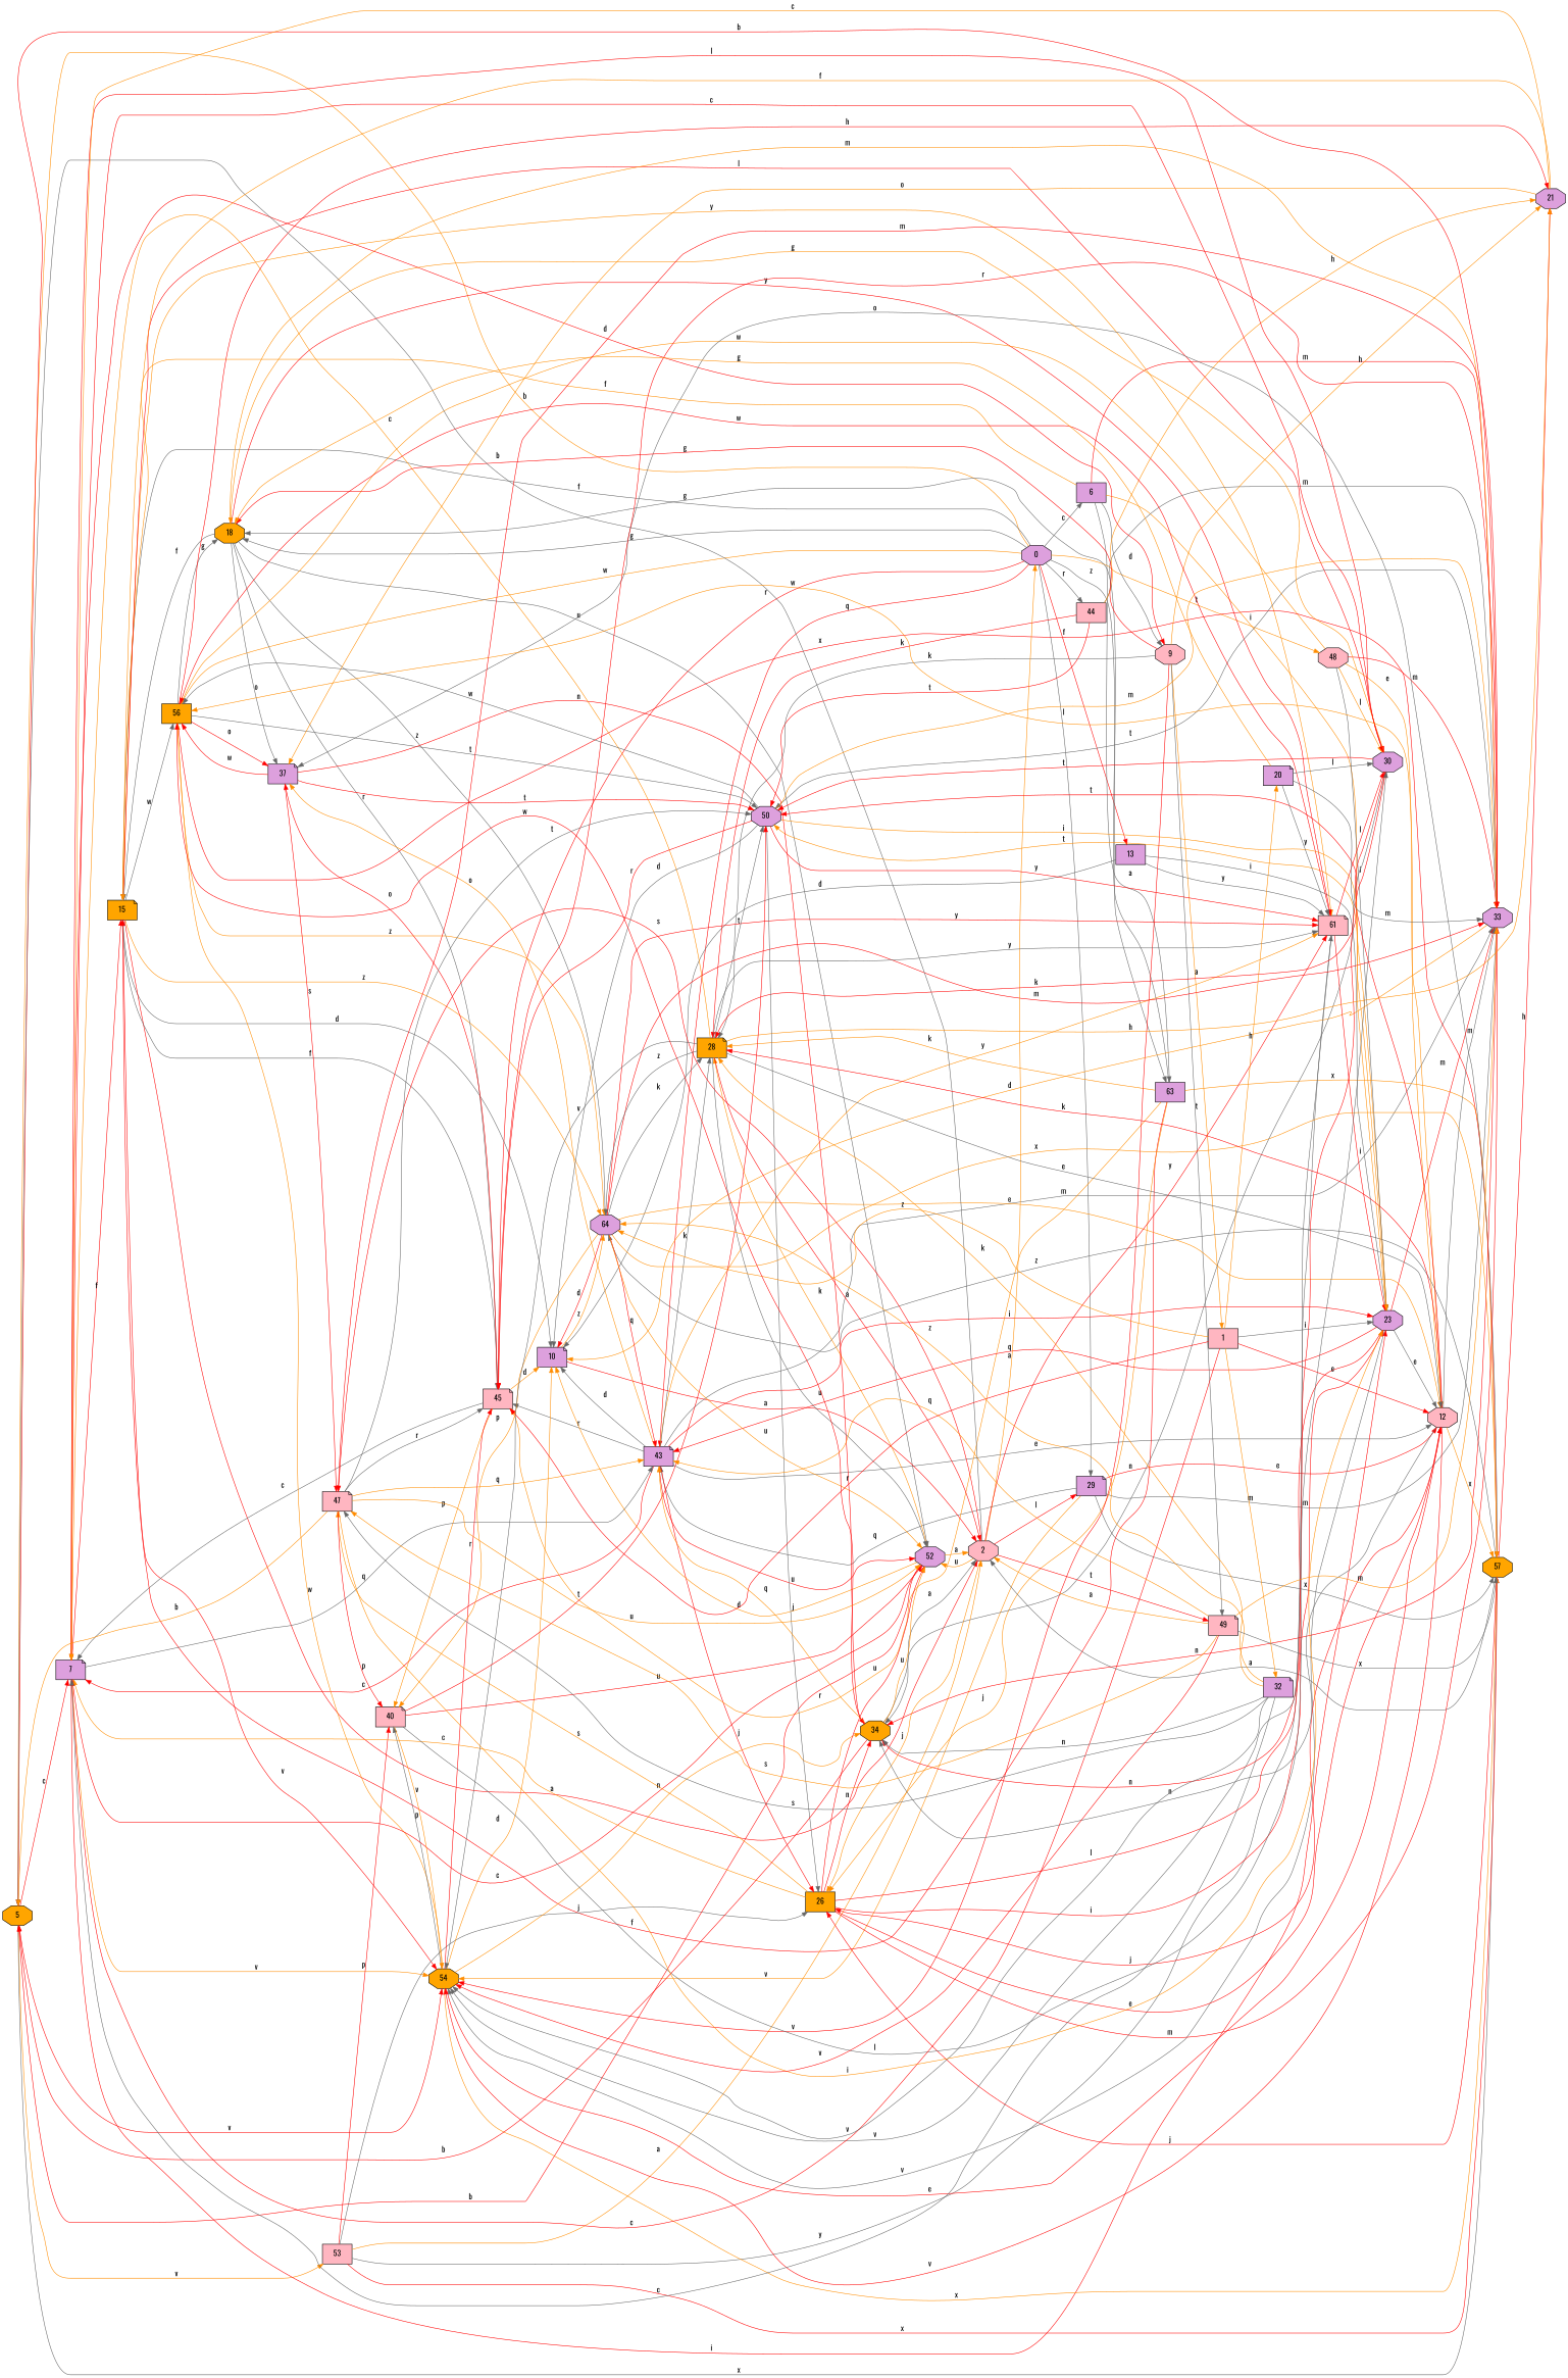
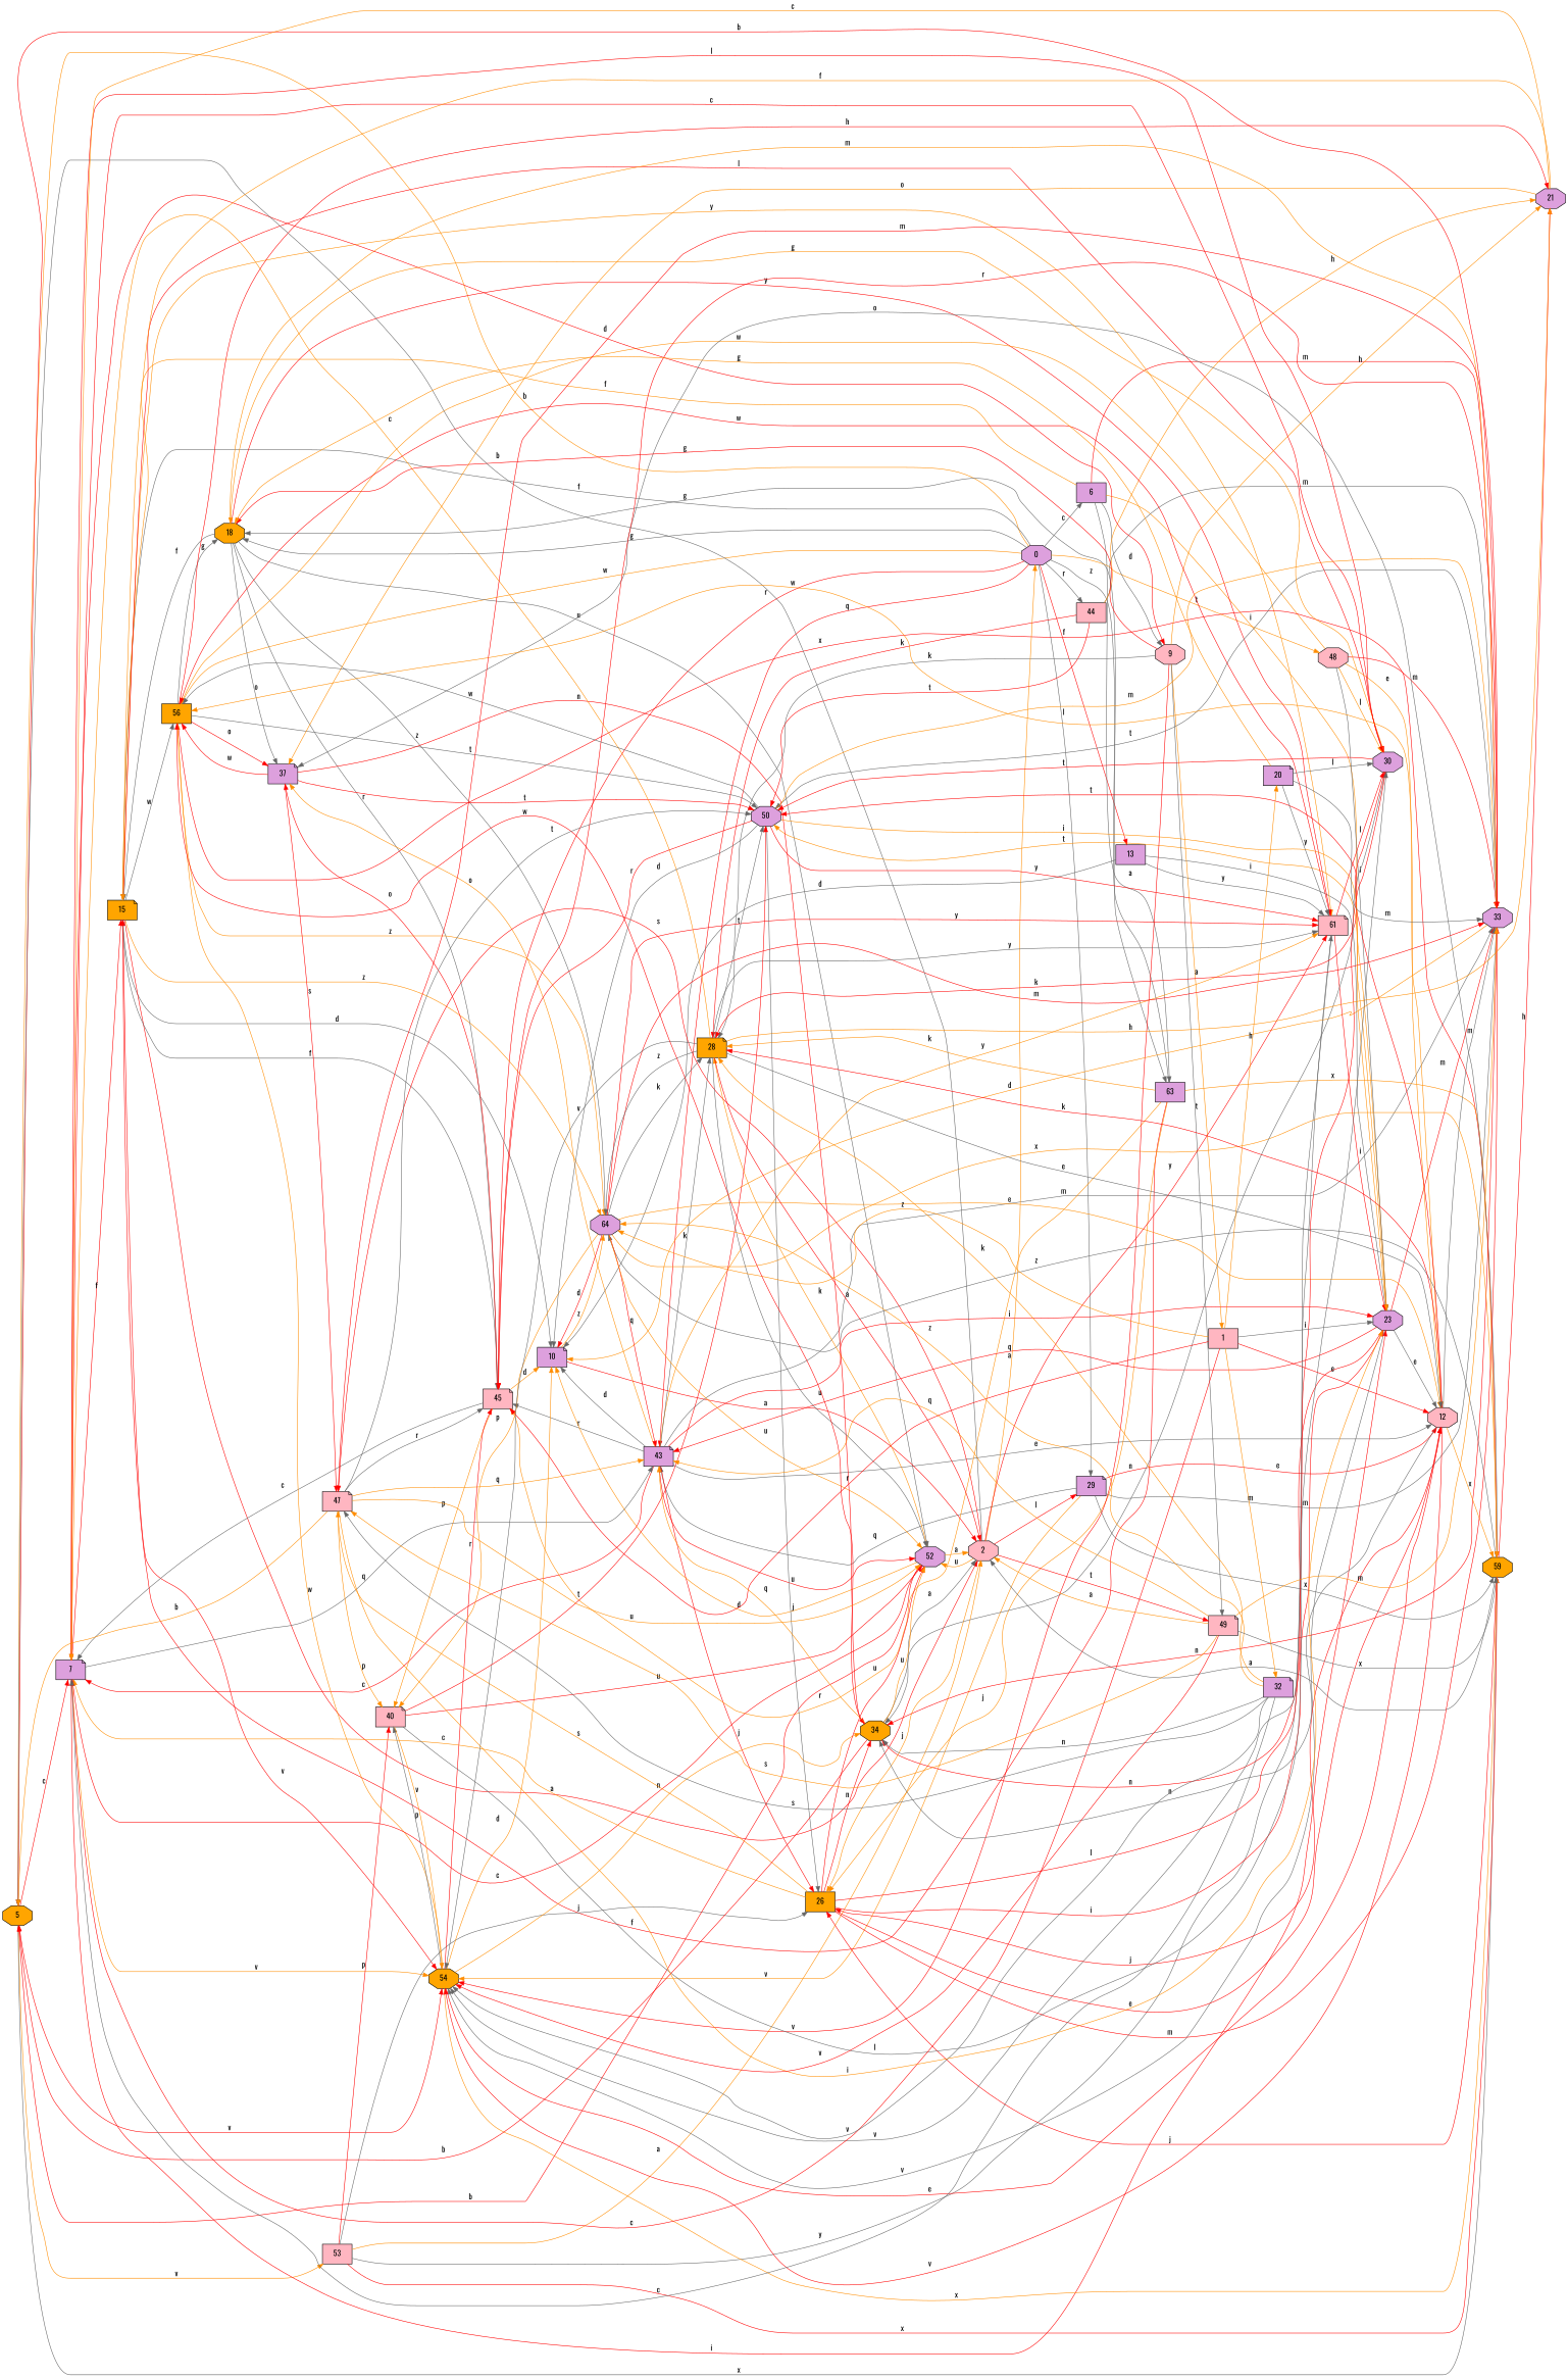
  strict digraph {
    fontname=Oswald
    rankdir=LR
    node [fillcolor=plum fontname=Oswald shape=octagon style=filled]
    edge [color=red fontname=Oswald]
    5 [fillcolor=orange]
    0
    6 [shape=box]
    13 [shape=box]
    15 [fillcolor=orange shape=note]
    18 [fillcolor=orange]
    29 [shape=note]
    43 [shape=note]
    44 [fillcolor=lightpink shape=box]
    45 [fillcolor=lightpink shape=note]
    48 [fillcolor=lightpink]
    56 [fillcolor=orange shape=box]
    63 [shape=box]
    7 [shape=note]
    53 [fillcolor=lightpink shape=box]
    54 [fillcolor=orange]
-   59 [fillcolor=orange label=57]
+   59 [fillcolor=orange]
    23
    9 [fillcolor=lightpink]
    33
    61 [fillcolor=lightpink shape=note]
    10 [shape=note]
    64
    2 [fillcolor=lightpink]
    30
    52
    37 [shape=note]
    12 [fillcolor=lightpink]
    26 [fillcolor=orange shape=box]
    28 [fillcolor=orange shape=note]
    21
    50
    40 [fillcolor=lightpink shape=note]
    1 [fillcolor=lightpink shape=box]
    20 [shape=note]
    32 [shape=note]
    34 [fillcolor=orange]
    47 [fillcolor=lightpink shape=note]
    49 [fillcolor=lightpink shape=note]
    5 -> 7 [label=c]
    5 -> 53 [color=darkorange label=v]
    5 -> 54 [label=v]
    5 -> 59 [color=gray40 label=x]
    0 -> 5 [color=darkorange label=b]
    0 -> 6 [color=gray40 label=c]
    0 -> 13 [label=f]
    0 -> 15 [color=gray40 label=f]
    0 -> 18 [color=gray40 label=g]
    0 -> 29 [color=gray40 label=l]
    0 -> 43 [label=q]
    0 -> 44 [color=gray40 label=r]
    0 -> 45 [label=r]
    0 -> 48 [color=darkorange label=t]
    0 -> 56 [color=darkorange label=w]
    0 -> 63 [color=gray40 label=z]
    6 -> 15 [color=darkorange label=f]
    6 -> 63 [color=gray40 label=a]
    6 -> 23 [color=darkorange label=i]
    6 -> 9 [color=gray40 label=d]
    6 -> 33 [label=m]
    13 -> 23 [color=gray40 label=i]
    13 -> 61 [color=gray40 label=y]
    13 -> 10 [color=gray40 label=d]
    15 -> 56 [color=gray40 label=w]
    15 -> 54 [label=v]
    15 -> 61 [color=darkorange label=y]
    15 -> 10 [color=gray40 label=d]
    15 -> 64 [color=darkorange label=z]
    15 -> 2 [label=a]
    15 -> 30 [label=l]
    18 -> 15 [color=gray40 label=f]
    18 -> 45 [color=gray40 label=r]
    18 -> 33 [color=darkorange label=m]
    18 -> 61 [label=y]
    18 -> 64 [color=gray40 label=z]
    18 -> 52 [color=gray40 label=u]
    18 -> 37 [color=gray40 label=o]
    29 -> 43 [color=gray40 label=q]
    29 -> 54 [color=darkorange label=v]
    29 -> 59 [color=gray40 label=x]
    29 -> 33 [color=gray40 label=m]
    29 -> 12 [label=e]
    43 -> 45 [color=gray40 label=r]
    43 -> 7 [label=c]
    43 -> 23 [label=i]
    43 -> 33 [color=gray40 label=m]
    43 -> 61 [color=darkorange label=y]
    43 -> 10 [color=gray40 label=d]
    43 -> 52 [label=u]
    43 -> 37 [color=darkorange label=o]
    43 -> 12 [color=gray40 label=e]
    43 -> 26 [label=j]
    43 -> 28 [color=gray40 label=k]
    44 -> 33 [color=gray40 label=m]
    44 -> 28 [label=k]
    44 -> 21 [color=darkorange label=h]
    44 -> 50 [label=t]
    45 -> 15 [color=gray40 label=f]
    45 -> 7 [color=gray40 label=c]
    45 -> 10 [color=darkorange label=d]
    45 -> 37 [label=o]
    45 -> 40 [color=darkorange label=p]
    48 -> 56 [color=darkorange label=w]
    48 -> 23 [color=gray40 label=i]
    48 -> 33 [label=m]
    48 -> 30 [color=darkorange label=l]
    48 -> 12 [color=darkorange label=e]
    56 -> 18 [color=gray40 label=g]
    56 -> 59 [label=x]
    56 -> 64 [color=darkorange label=z]
    56 -> 37 [label=o]
    56 -> 21 [label=h]
    56 -> 50 [color=gray40 label=t]
    63 -> 15 [label=f]
    63 -> 18 [color=gray40 label=g]
    63 -> 45 [color=darkorange label=r]
    63 -> 59 [color=darkorange label=x]
    63 -> 26 [color=darkorange label=j]
    63 -> 28 [color=darkorange label=k]
    7 -> 15 [label=f]
    7 -> 43 [color=gray40 label=q]
    7 -> 54 [color=darkorange label=v]
    7 -> 23 [label=i]
    7 -> 9 [label=d]
    7 -> 30 [label=l]
    53 -> 59 [label=x]
    53 -> 61 [color=gray40 label=y]
    53 -> 2 [color=darkorange label=a]
    53 -> 26 [color=gray40 label=j]
    53 -> 40 [label=p]
    54 -> 45 [label=r]
    54 -> 56 [color=darkorange label=w]
    54 -> 59 [color=darkorange label=x]
    54 -> 10 [color=darkorange label=d]
    54 -> 12 [label=e]
    54 -> 40 [color=gray40 label=p]
    54 -> 34 [color=darkorange label=n]
    59 -> 64 [color=gray40 label=z]
    59 -> 2 [color=gray40 label=a]
    59 -> 37 [color=gray40 label=o]
    59 -> 26 [label=j]
    59 -> 21 [label=h]
    23 -> 43 [label=q]
    23 -> 54 [color=gray40 label=v]
    23 -> 33 [label=m]
    23 -> 12 [color=gray40 label=e]
    23 -> 50 [color=darkorange label=t]
    23 -> 34 [label=n]
    9 -> 18 [label=g]
    9 -> 54 [label=v]
    9 -> 28 [color=gray40 label=k]
    9 -> 21 [color=darkorange label=h]
    9 -> 1 [color=darkorange label=a]
    9 -> 49 [color=gray40 label=t]
    33 -> 5 [label=b]
    33 -> 45 [label=r]
    33 -> 10 [color=darkorange label=d]
    33 -> 50 [color=gray40 label=t]
    33 -> 34 [label=n]
    61 -> 56 [label=w]
    61 -> 54 [color=gray40 label=v]
    61 -> 23 [label=i]
    61 -> 30 [label=l]
    10 -> 64 [color=darkorange label=z]
    10 -> 2 [label=a]
    64 -> 43 [label=q]
    64 -> 59 [color=darkorange label=x]
    64 -> 33 [label=m]
    64 -> 61 [label=y]
    64 -> 10 [label=d]
    64 -> 52 [color=darkorange label=u]
    64 -> 12 [color=darkorange label=e]
    64 -> 28 [color=gray40 label=k]
    64 -> 40 [color=darkorange label=p]
    2 -> 5 [color=gray40 label=b]
    2 -> 0 [color=darkorange label=a]
    2 -> 29 [label=l]
    2 -> 61 [label=y]
    2 -> 52 [color=darkorange label=u]
    2 -> 26 [color=darkorange label=j]
    2 -> 47 [label=s]
    2 -> 49 [label=t]
    30 -> 18 [color=darkorange label=g]
    30 -> 7 [label=c]
    30 -> 28 [label=k]
    30 -> 50 [label=t]
    30 -> 34 [color=gray40 label=n]
    52 -> 5 [label=b]
    52 -> 7 [label=c]
    52 -> 10 [color=darkorange label=d]
    52 -> 2 [color=darkorange label=a]
    52 -> 28 [color=darkorange label=k]
    37 -> 56 [label=w]
    37 -> 50 [label=t]
    37 -> 34 [label=n]
    37 -> 47 [label=s]
    12 -> 56 [color=darkorange label=w]
    12 -> 54 [label=v]
    12 -> 59 [color=darkorange label=x]
    12 -> 33 [color=gray40 label=m]
    12 -> 26 [label=j]
    12 -> 28 [label=k]
    12 -> 50 [label=t]
    12 -> 34 [color=gray40 label=n]
    26 -> 7 [color=darkorange label=c]
    26 -> 23 [label=i]
    26 -> 33 [label=m]
    26 -> 30 [label=l]
    26 -> 52 [label=u]
    26 -> 12 [label=e]
    26 -> 34 [label=n]
    26 -> 47 [color=darkorange label=s]
    28 -> 7 [color=darkorange label=c]
    28 -> 54 [color=gray40 label=v]
    28 -> 61 [color=gray40 label=y]
    28 -> 64 [color=gray40 label=z]
    28 -> 2 [label=a]
    28 -> 52 [color=gray40 label=u]
    28 -> 12 [color=gray40 label=e]
    28 -> 21 [color=darkorange label=h]
    28 -> 50 [color=gray40 label=t]
    21 -> 15 [color=darkorange label=f]
    21 -> 7 [color=darkorange label=c]
    21 -> 37 [color=darkorange label=o]
    50 -> 45 [label=r]
    50 -> 56 [color=gray40 label=w]
    50 -> 23 [color=darkorange label=i]
    50 -> 33 [color=darkorange label=m]
    50 -> 61 [label=y]
    50 -> 10 [color=gray40 label=d]
    50 -> 26 [color=gray40 label=j]
    40 -> 54 [color=darkorange label=v]
    40 -> 30 [color=gray40 label=l]
    40 -> 52 [label=u]
    40 -> 50 [label=t]
    1 -> 45 [label=r]
    1 -> 7 [label=c]
    1 -> 23 [color=gray40 label=i]
    1 -> 64 [color=darkorange label=z]
    1 -> 12 [label=e]
    1 -> 20 [color=darkorange label=h]
    1 -> 32 [color=darkorange label=m]
    20 -> 18 [color=darkorange label=g]
    20 -> 33 [color=gray40 label=m]
    20 -> 61 [color=gray40 label=y]
    20 -> 30 [color=gray40 label=l]
    32 -> 7 [color=gray40 label=c]
    32 -> 54 [color=gray40 label=v]
    32 -> 64 [color=darkorange label=z]
    32 -> 28 [color=darkorange label=k]
    32 -> 34 [color=gray40 label=n]
    32 -> 47 [color=gray40 label=s]
    34 -> 5 [label=b]
    34 -> 43 [color=darkorange label=q]
    34 -> 56 [label=w]
    34 -> 2 [color=gray40 label=a]
    34 -> 52 [color=darkorange label=u]
    47 -> 5 [color=darkorange label=b]
    47 -> 43 [color=darkorange label=q]
    47 -> 45 [color=gray40 label=r]
    47 -> 23 [color=darkorange label=i]
    47 -> 33 [label=m]
    47 -> 52 [color=darkorange label=u]
    47 -> 50 [color=gray40 label=t]
-   47 -> 40 [label=p]
+   47 -> 40 [color=darkorange label=p]
    49 -> 43 [color=darkorange label=q]
    49 -> 54 [label=v]
    49 -> 59 [color=gray40 label=x]
    49 -> 33 [color=darkorange label=m]
    49 -> 2 [color=darkorange label=a]
    49 -> 47 [color=darkorange label=s]
  }
